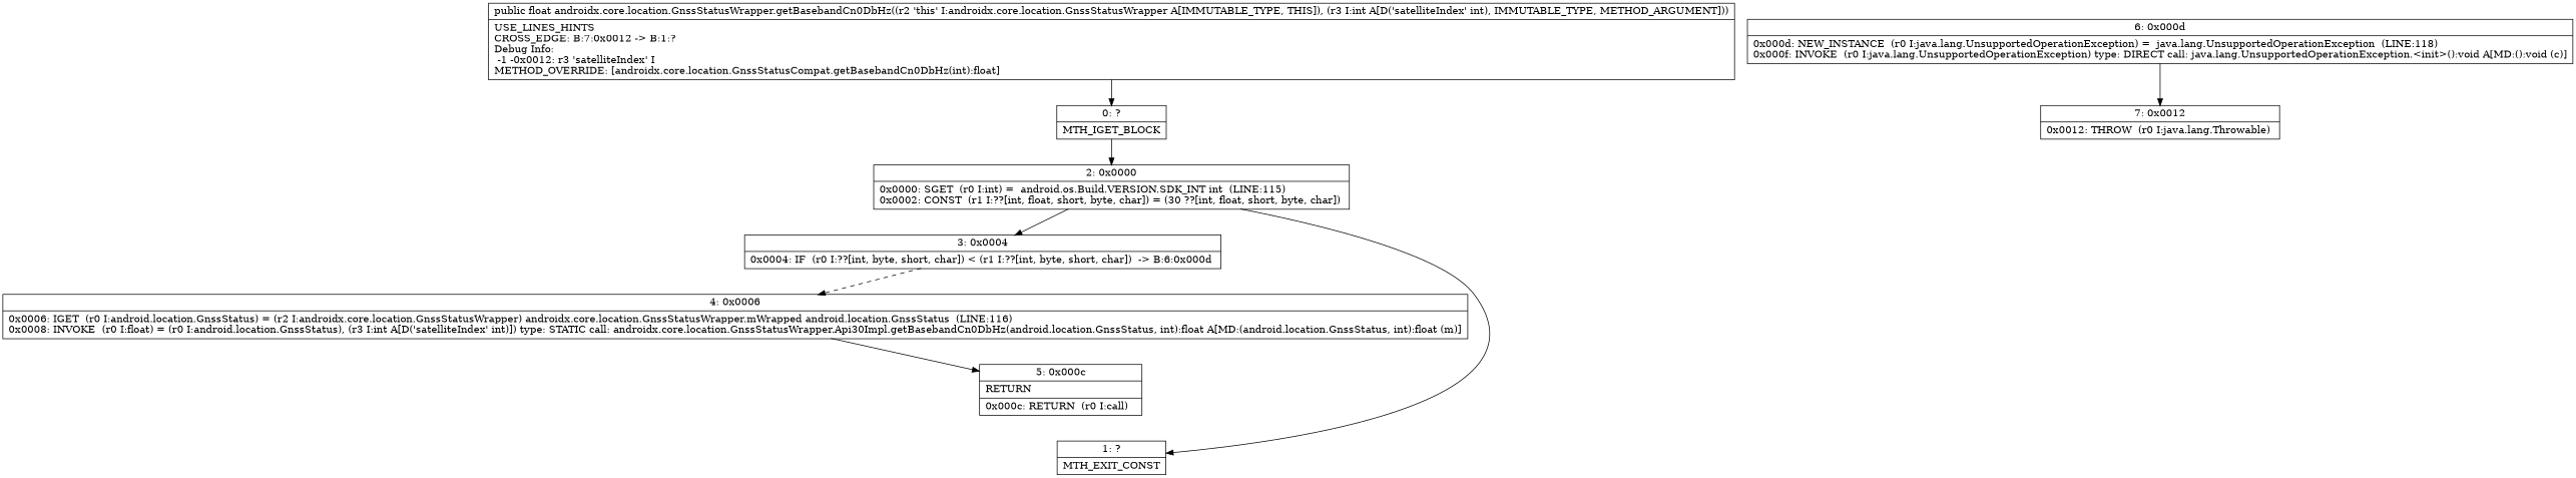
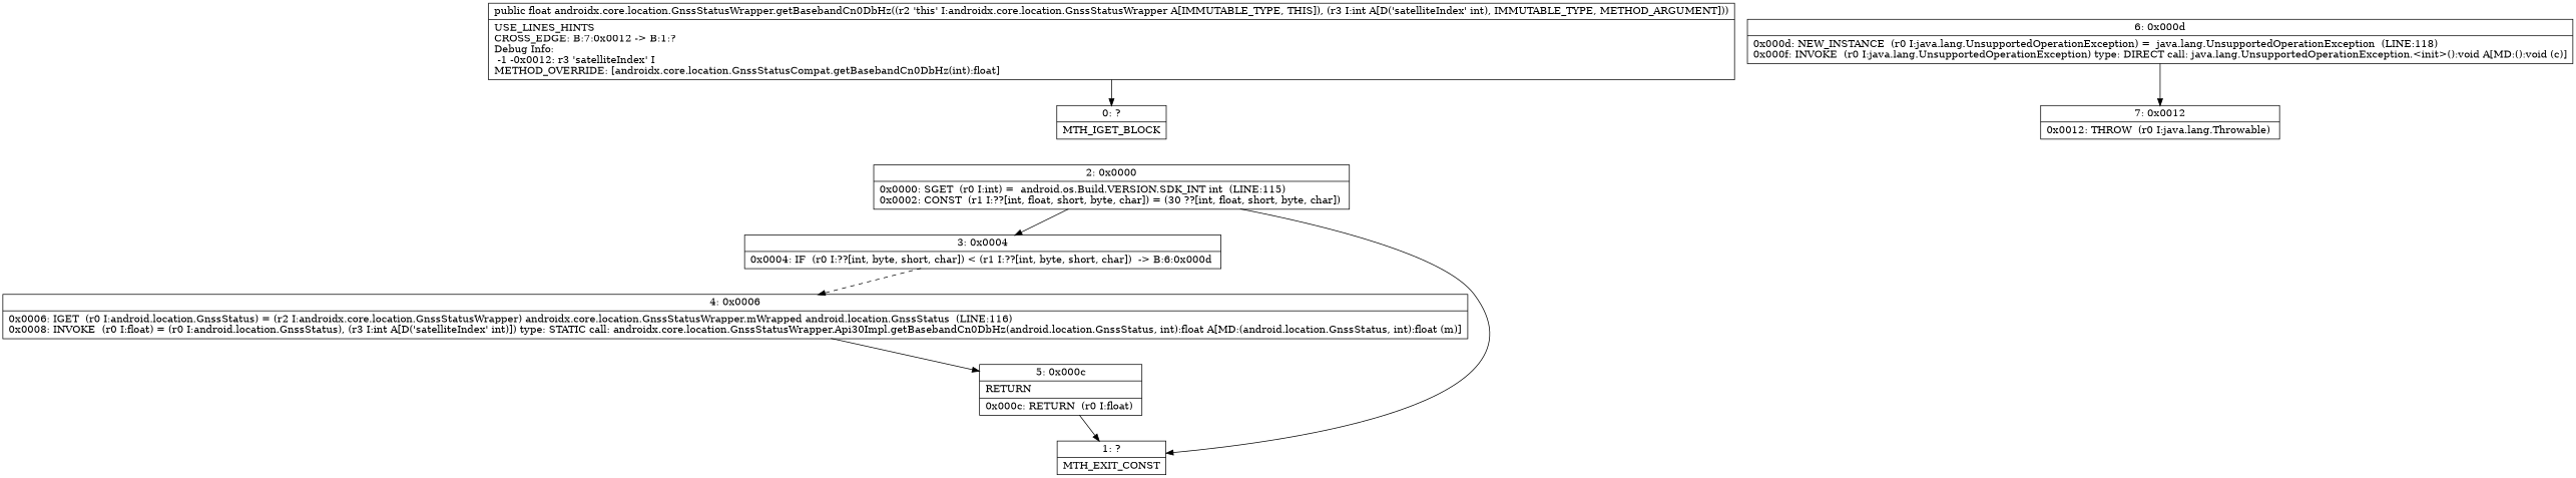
  digraph {
    node [shape=record]
    n1 [label="{0\:\ ?|MTH_IGET_BLOCK\l}"]
    n2 [label="{2\:\ 0x0000|0x0000: SGET  (r0 I:int) =  android.os.Build.VERSION.SDK_INT int  (LINE:115)\l0x0002: CONST  (r1 I:??[int, float, short, byte, char]) = (30 ??[int, float, short, byte, char]) \l}"]
    n3 [label="{3\:\ 0x0004|0x0004: IF  (r0 I:??[int, byte, short, char]) \< (r1 I:??[int, byte, short, char])  \-\> B:6:0x000d \l}"]
    n4 [label="{1\:\ ?|MTH_EXIT_CONST\l}"]
    n5 [label="{4\:\ 0x0006|0x0006: IGET  (r0 I:android.location.GnssStatus) = (r2 I:androidx.core.location.GnssStatusWrapper) androidx.core.location.GnssStatusWrapper.mWrapped android.location.GnssStatus  (LINE:116)\l0x0008: INVOKE  (r0 I:float) = (r0 I:android.location.GnssStatus), (r3 I:int A[D('satelliteIndex' int)]) type: STATIC call: androidx.core.location.GnssStatusWrapper.Api30Impl.getBasebandCn0DbHz(android.location.GnssStatus, int):float A[MD:(android.location.GnssStatus, int):float (m)]\l}"]
-   n6 [label="{5\:\ 0x000c|RETURN\l|0x000c: RETURN  (r0 I:call) \l}"]
+   n6 [label="{5\:\ 0x000c|RETURN\l|0x000c: RETURN  (r0 I:float) \l}"]
    n7 [label="{6\:\ 0x000d|0x000d: NEW_INSTANCE  (r0 I:java.lang.UnsupportedOperationException) =  java.lang.UnsupportedOperationException  (LINE:118)\l0x000f: INVOKE  (r0 I:java.lang.UnsupportedOperationException) type: DIRECT call: java.lang.UnsupportedOperationException.\<init\>():void A[MD:():void (c)]\l}"]
    n8 [label="{7\:\ 0x0012|0x0012: THROW  (r0 I:java.lang.Throwable) \l}"]
    n9 [label="{public float androidx.core.location.GnssStatusWrapper.getBasebandCn0DbHz((r2 'this' I:androidx.core.location.GnssStatusWrapper A[IMMUTABLE_TYPE, THIS]), (r3 I:int A[D('satelliteIndex' int), IMMUTABLE_TYPE, METHOD_ARGUMENT]))  | USE_LINES_HINTS\lCROSS_EDGE: B:7:0x0012 \-\> B:1:?\lDebug Info:\l  \-1 \-0x0012: r3 'satelliteIndex' I\lMETHOD_OVERRIDE: [androidx.core.location.GnssStatusCompat.getBasebandCn0DbHz(int):float]\l}"]
-   n1 -> n2
    n2 -> n3
    n2 -> n4
    n3 -> n5 [style=dashed]
    n5 -> n6
+   n6 -> n4
    n7 -> n8
    n9 -> n1
  }
